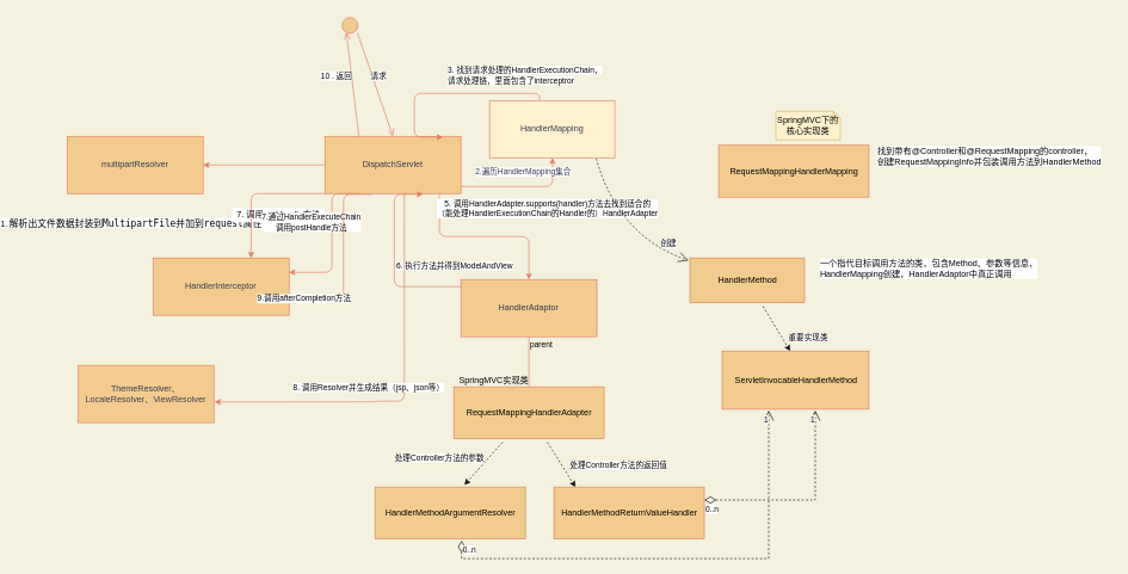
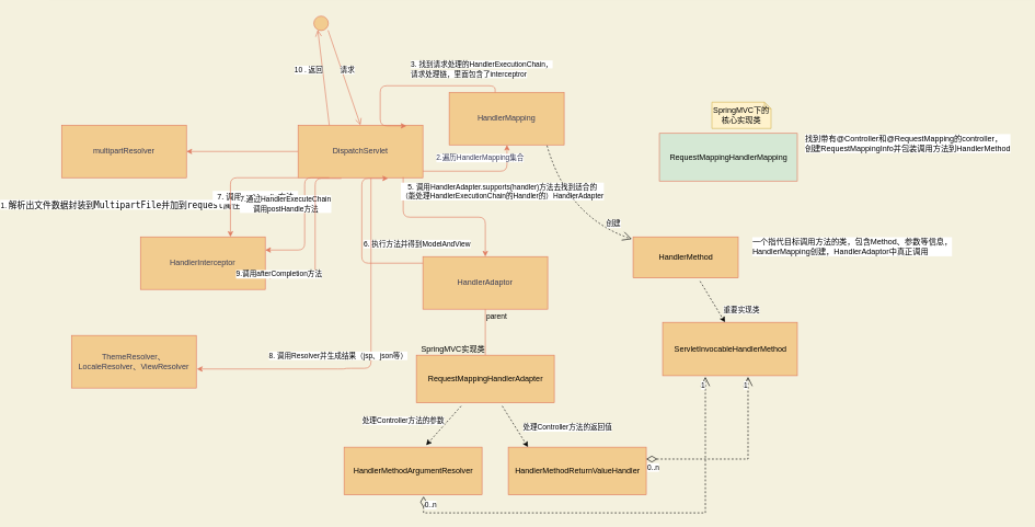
  <mxCell id="0" />
  <mxCell id="1" parent="0" />
  <mxCell id="2" value="" style="edgeStyle=orthogonalEdgeStyle;curved=0;rounded=1;sketch=0;orthogonalLoop=1;jettySize=auto;html=1;fontColor=#393C56;strokeColor=#E07A5F;fillColor=#F2CC8F;labelBackgroundColor=#F4F1DE;exitX=0;exitY=0.5;exitDx=0;exitDy=0;" parent="1" source="4" target="10" edge="1"><mxGeometry relative="1" as="geometry"><Array as="points"><mxPoint x="275" y="230" /></Array></mxGeometry></mxCell>
  <mxCell id="3" value="1.&amp;nbsp;&lt;span style=&quot;font-family: &amp;quot;dejavu sans mono&amp;quot;, monospace; font-size: 9.8pt;&quot;&gt;解析出文件数据封装到&lt;/span&gt;&lt;span style=&quot;font-size: 9.8pt; font-family: &amp;quot;jetbrains mono&amp;quot;, monospace;&quot;&gt;MultipartFile&lt;/span&gt;&lt;span style=&quot;font-family: &amp;quot;dejavu sans mono&amp;quot;, monospace; font-size: 9.8pt;&quot;&gt;并加到&lt;/span&gt;&lt;span style=&quot;font-size: 9.8pt; font-family: &amp;quot;jetbrains mono&amp;quot;, monospace;&quot;&gt;request&lt;/span&gt;&lt;span style=&quot;font-family: &amp;quot;dejavu sans mono&amp;quot;, monospace; font-size: 9.8pt;&quot;&gt;属性中&lt;/span&gt;" style="edgeLabel;html=1;align=center;verticalAlign=middle;resizable=0;points=[];fontColor=default;labelBackgroundColor=default;" parent="2" vertex="1" connectable="0"><mxGeometry x="0.25" y="2" relative="1" as="geometry"><mxPoint x="-159" y="78" as="offset" /></mxGeometry></mxCell>
  <mxCell id="4" value="DispatchServlet" style="rounded=0;whiteSpace=wrap;html=1;fillColor=#F2CC8F;strokeColor=#E07A5F;fontColor=#393C56;" parent="1" vertex="1"><mxGeometry x="380" y="190" width="190" height="80" as="geometry" /></mxCell>
  <mxCell id="5" value="" style="ellipse;html=1;shape=startState;fillColor=#F2CC8F;strokeColor=#E07A5F;fontColor=#393C56;" parent="1" vertex="1"><mxGeometry x="400" y="20" width="30" height="30" as="geometry" /></mxCell>
  <mxCell id="6" value="" style="html=1;verticalAlign=bottom;endArrow=open;endSize=8;strokeColor=#E07A5F;rounded=0;entryX=0.5;entryY=0;entryDx=0;entryDy=0;labelBackgroundColor=#F4F1DE;fontColor=#393C56;exitX=1;exitY=1;exitDx=0;exitDy=0;" parent="1" source="5" target="4" edge="1"><mxGeometry relative="1" as="geometry"><mxPoint x="435" y="170" as="targetPoint" /></mxGeometry></mxCell>
  <mxCell id="7" value="请求" style="edgeLabel;html=1;align=center;verticalAlign=middle;resizable=0;points=[];" vertex="1" connectable="0" parent="6"><mxGeometry x="-0.262" y="1" relative="1" as="geometry"><mxPoint x="10" y="7" as="offset" /></mxGeometry></mxCell>
  <mxCell id="8" value="" style="edgeStyle=orthogonalEdgeStyle;curved=0;rounded=1;sketch=0;orthogonalLoop=1;jettySize=auto;html=1;fontColor=#393C56;strokeColor=#E07A5F;fillColor=#F2CC8F;" parent="1" source="4" target="12" edge="1"><mxGeometry relative="1" as="geometry"><Array as="points"><mxPoint x="698" y="260" /></Array></mxGeometry></mxCell>
  <mxCell id="9" value="2.遍历HandlerMapping集合" style="edgeLabel;html=1;align=center;verticalAlign=middle;resizable=0;points=[];fontColor=#393C56;" parent="8" vertex="1" connectable="0"><mxGeometry x="-0.311" y="-1" relative="1" as="geometry"><mxPoint x="28" y="-22" as="offset" /></mxGeometry></mxCell>
  <mxCell id="10" value="multipartResolver" style="rounded=0;whiteSpace=wrap;html=1;fillColor=#F2CC8F;strokeColor=#E07A5F;fontColor=#393C56;" parent="1" vertex="1"><mxGeometry x="20" y="190" width="190" height="80" as="geometry" /></mxCell>
  <mxCell id="11" value="" style="edgeStyle=orthogonalEdgeStyle;curved=0;rounded=1;sketch=0;orthogonalLoop=1;jettySize=auto;html=1;fontColor=#393C56;strokeColor=#E07A5F;fillColor=#F2CC8F;exitX=0.4;exitY=0.013;exitDx=0;exitDy=0;exitPerimeter=0;entryX=0.868;entryY=0.013;entryDx=0;entryDy=0;entryPerimeter=0;" parent="1" source="12" target="4" edge="1"><mxGeometry relative="1" as="geometry"><mxPoint x="590" y="290" as="sourcePoint" /><Array as="points"><mxPoint x="680" y="130" /><mxPoint x="505" y="130" /></Array></mxGeometry></mxCell>
- <mxCell id="12" value="HandlerMapping" style="rounded=0;whiteSpace=wrap;html=1;fillColor=#fff2cc;strokeColor=#E07A5F;fontColor=#393C56;" parent="1" vertex="1"><mxGeometry x="610" y="140" width="175" height="80" as="geometry" /></mxCell>
+ <mxCell id="12" value="HandlerMapping" style="rounded=0;whiteSpace=wrap;html=1;fillColor=#F2CC8F;strokeColor=#E07A5F;fontColor=#393C56;" parent="1" vertex="1"><mxGeometry x="610" y="140" width="175" height="80" as="geometry" /></mxCell>
  <mxCell id="13" value="" style="edgeStyle=orthogonalEdgeStyle;curved=0;rounded=1;sketch=0;orthogonalLoop=1;jettySize=auto;html=1;fontColor=default;strokeColor=#E07A5F;fillColor=#F2CC8F;exitX=0.842;exitY=0.988;exitDx=0;exitDy=0;exitPerimeter=0;" parent="1" source="4" target="16" edge="1"><mxGeometry relative="1" as="geometry"><mxPoint x="390" y="710" as="sourcePoint" /><Array as="points"><mxPoint x="540" y="269" /><mxPoint x="540" y="330" /><mxPoint x="665" y="330" /></Array></mxGeometry></mxCell>
  <mxCell id="14" value="5. 调用HandlerAdapter.supports(handler)方法去找到适合的&lt;br&gt;（能处理HandlerExecutionChain的Handler的）HandlerAdapter" style="edgeLabel;align=center;verticalAlign=middle;resizable=0;points=[];fontColor=default;labelBackgroundColor=default;html=1;" parent="13" vertex="1" connectable="0"><mxGeometry x="0.25" y="-2" relative="1" as="geometry"><mxPoint x="57" y="-42" as="offset" /></mxGeometry></mxCell>
  <mxCell id="15" value="HandlerInterceptor" style="rounded=0;whiteSpace=wrap;html=1;fillColor=#F2CC8F;strokeColor=#E07A5F;fontColor=#393C56;" parent="1" vertex="1"><mxGeometry x="140" y="360" width="190" height="80" as="geometry" /></mxCell>
  <mxCell id="16" value="HandlerAdaptor" style="rounded=0;whiteSpace=wrap;html=1;fillColor=#F2CC8F;strokeColor=#E07A5F;fontColor=#393C56;" parent="1" vertex="1"><mxGeometry x="570" y="390" width="190" height="80" as="geometry" /></mxCell>
  <mxCell id="17" value="&lt;span style=&quot;font-size: 11px ; background-color: rgb(255 , 255 , 255)&quot;&gt;3. 找到请求处理的HandlerExecutionChain，&lt;br&gt;请求处理链，里面包含了interceptror&lt;/span&gt;" style="text;html=1;align=left;verticalAlign=middle;resizable=0;points=[];autosize=1;strokeColor=none;fillColor=none;fontColor=default;" parent="1" vertex="1"><mxGeometry x="550" y="90" width="250" height="30" as="geometry" /></mxCell>
  <mxCell id="18" value="7. 调用preHandle方法" style="text;html=1;align=center;verticalAlign=middle;resizable=0;points=[];autosize=1;strokeColor=none;fillColor=default;fontColor=default;" parent="1" vertex="1"><mxGeometry x="250" y="290" width="130" height="20" as="geometry" /></mxCell>
- <mxCell id="19" value="RequestMappingHandlerMapping" style="html=1;rounded=0;labelBackgroundColor=none;sketch=0;fontColor=default;strokeColor=#E07A5F;fillColor=#F2CC8F;" parent="1" vertex="1"><mxGeometry x="930" y="202.5" width="210" height="72.5" as="geometry" /></mxCell>
+ <mxCell id="19" value="RequestMappingHandlerMapping" style="html=1;rounded=0;labelBackgroundColor=none;sketch=0;fontColor=default;strokeColor=#E07A5F;fillColor=#d5e8d4;" parent="1" vertex="1"><mxGeometry x="930" y="202.5" width="210" height="72.5" as="geometry" /></mxCell>
  <mxCell id="20" value="找到带有@Controller和@RequestMapping的controller，&lt;br&gt;创建RequestMappingInfo并包装调用方法到HandlerMethod" style="text;html=1;align=left;verticalAlign=middle;resizable=0;points=[];autosize=1;strokeColor=none;fillColor=none;labelBackgroundColor=default;" vertex="1" parent="1"><mxGeometry x="1150" y="202.5" width="330" height="30" as="geometry" /></mxCell>
  <mxCell id="21" value="SpringMVC下的核心实现类" style="shape=note;whiteSpace=wrap;html=1;backgroundOutline=1;darkOpacity=0.05;labelBackgroundColor=none;size=10;fillColor=#fff2cc;strokeColor=#d6b656;" vertex="1" parent="1"><mxGeometry x="1010" y="155" width="90" height="40" as="geometry" /></mxCell>
  <mxCell id="22" value="创建" style="endArrow=open;endSize=12;dashed=1;html=1;sourcePerimeterSpacing=5;targetPerimeterSpacing=2;curved=1;exitX=0.851;exitY=1.013;exitDx=0;exitDy=0;exitPerimeter=0;" edge="1" parent="1" source="12" target="25"><mxGeometry x="0.686" y="13" width="160" relative="1" as="geometry"><mxPoint x="530" y="510" as="sourcePoint" /><mxPoint x="690" y="510" as="targetPoint" /><Array as="points"><mxPoint x="790" y="330" /></Array><mxPoint as="offset" /></mxGeometry></mxCell>
  <mxCell id="23" style="edgeStyle=none;rounded=0;orthogonalLoop=1;jettySize=auto;html=1;entryX=0.463;entryY=0;entryDx=0;entryDy=0;entryPerimeter=0;dashed=1;sourcePerimeterSpacing=5;targetPerimeterSpacing=2;" edge="1" parent="1" source="25" target="27"><mxGeometry relative="1" as="geometry" /></mxCell>
  <mxCell id="24" value="重要实现类" style="edgeLabel;html=1;align=center;verticalAlign=middle;resizable=0;points=[];" vertex="1" connectable="0" parent="23"><mxGeometry x="0.274" y="-1" relative="1" as="geometry"><mxPoint x="39" y="2" as="offset" /></mxGeometry></mxCell>
  <mxCell id="25" value="HandlerMethod" style="html=1;rounded=0;labelBackgroundColor=none;sketch=0;fontColor=default;strokeColor=#E07A5F;fillColor=#F2CC8F;" vertex="1" parent="1"><mxGeometry x="890" y="360" width="160" height="62.5" as="geometry" /></mxCell>
  <mxCell id="26" value="一个指代目标调用方法的类，包含Method、参数等信息，&lt;br&gt;HandlerMapping创建，HandlerAdaptor中真正调用" style="text;html=1;align=left;verticalAlign=middle;resizable=0;points=[];autosize=1;strokeColor=none;fillColor=none;labelBackgroundColor=default;" vertex="1" parent="1"><mxGeometry x="1070" y="360" width="320" height="30" as="geometry" /></mxCell>
  <mxCell id="27" value="ServletInvocableHandlerMethod" style="html=1;rounded=0;labelBackgroundColor=none;sketch=0;fontColor=default;strokeColor=#E07A5F;fillColor=#F2CC8F;" vertex="1" parent="1"><mxGeometry x="935" y="490" width="205" height="81.25" as="geometry" /></mxCell>
  <mxCell id="28" value="" style="edgeStyle=orthogonalEdgeStyle;curved=0;rounded=1;sketch=0;orthogonalLoop=1;jettySize=auto;html=1;fontColor=#393C56;strokeColor=#E07A5F;fillColor=#F2CC8F;labelBackgroundColor=#F4F1DE;" edge="1" parent="1" source="4" target="15"><mxGeometry relative="1" as="geometry"><mxPoint x="350" y="240" as="sourcePoint" /><mxPoint x="140" y="240" as="targetPoint" /><Array as="points"><mxPoint x="277" y="270" /></Array></mxGeometry></mxCell>
  <mxCell id="29" value="" style="edgeStyle=orthogonalEdgeStyle;curved=0;rounded=1;sketch=0;orthogonalLoop=1;jettySize=auto;html=1;fontColor=#393C56;strokeColor=#E07A5F;fillColor=#F2CC8F;labelBackgroundColor=#F4F1DE;entryX=1;entryY=0.25;entryDx=0;entryDy=0;exitX=0.25;exitY=1;exitDx=0;exitDy=0;" edge="1" parent="1" source="4" target="15"><mxGeometry relative="1" as="geometry"><mxPoint x="350" y="280" as="sourcePoint" /><mxPoint x="287" y="370" as="targetPoint" /><Array as="points"><mxPoint x="390" y="270" /><mxPoint x="390" y="380" /></Array></mxGeometry></mxCell>
  <mxCell id="30" value="7.通过HandlerExecuteChain&lt;br&gt;调用postHandle方法" style="edgeLabel;html=1;align=center;verticalAlign=middle;resizable=0;points=[];" vertex="1" connectable="0" parent="29"><mxGeometry x="-0.206" relative="1" as="geometry"><mxPoint x="-30" y="-5" as="offset" /></mxGeometry></mxCell>
  <mxCell id="31" value="" style="edgeStyle=orthogonalEdgeStyle;curved=0;rounded=1;sketch=0;orthogonalLoop=1;jettySize=auto;html=1;fontColor=#393C56;strokeColor=#E07A5F;fillColor=#F2CC8F;labelBackgroundColor=#F4F1DE;entryX=0.721;entryY=1.013;entryDx=0;entryDy=0;entryPerimeter=0;" edge="1" parent="1" source="16" target="4"><mxGeometry relative="1" as="geometry"><mxPoint x="620" y="540.13" as="sourcePoint" /><mxPoint x="410" y="540.13" as="targetPoint" /><Array as="points"><mxPoint x="477" y="400" /></Array></mxGeometry></mxCell>
  <mxCell id="32" value="6. 执行方法并得到ModelAndView" style="edgeLabel;html=1;align=center;verticalAlign=middle;resizable=0;points=[];" vertex="1" connectable="0" parent="31"><mxGeometry x="-0.486" y="-1" relative="1" as="geometry"><mxPoint x="57" y="-29" as="offset" /></mxGeometry></mxCell>
  <mxCell id="33" value="" style="endArrow=none;html=1;edgeStyle=orthogonalEdgeStyle;rounded=1;sketch=0;fontColor=default;strokeColor=#E07A5F;fillColor=#F2CC8F;curved=0;labelBackgroundColor=default;" edge="1" parent="1" source="16" target="38"><mxGeometry relative="1" as="geometry"><mxPoint x="602.5" y="522.5" as="sourcePoint" /><mxPoint x="665" y="560" as="targetPoint" /></mxGeometry></mxCell>
  <mxCell id="34" value="parent" style="edgeLabel;resizable=0;html=1;align=left;verticalAlign=bottom;rounded=0;labelBackgroundColor=none;sketch=0;fontColor=default;strokeColor=#E07A5F;fillColor=#F2CC8F;" connectable="0" vertex="1" parent="33"><mxGeometry x="-1" relative="1" as="geometry"><mxPoint y="20" as="offset" /></mxGeometry></mxCell>
  <mxCell id="35" value="&lt;span style=&quot;font-size: 12px ; text-align: center&quot;&gt;SpringMVC实现类&lt;/span&gt;" style="edgeLabel;resizable=0;html=1;align=right;verticalAlign=bottom;rounded=0;labelBackgroundColor=none;sketch=0;fontColor=default;strokeColor=#E07A5F;fillColor=#F2CC8F;" connectable="0" vertex="1" parent="33"><mxGeometry x="1" relative="1" as="geometry" /></mxCell>
  <mxCell id="36" style="orthogonalLoop=1;jettySize=auto;html=1;dashed=1;sourcePerimeterSpacing=5;targetPerimeterSpacing=2;rounded=0;entryX=0.595;entryY=-0.041;entryDx=0;entryDy=0;entryPerimeter=0;" edge="1" parent="1" source="38" target="41"><mxGeometry relative="1" as="geometry"><mxPoint x="580" y="690" as="targetPoint" /></mxGeometry></mxCell>
  <mxCell id="37" value="处理Controller方法的参数" style="edgeLabel;html=1;align=center;verticalAlign=middle;resizable=0;points=[];" vertex="1" connectable="0" parent="36"><mxGeometry x="-0.441" y="-2" relative="1" as="geometry"><mxPoint x="-72" y="7" as="offset" /></mxGeometry></mxCell>
  <mxCell id="38" value="RequestMappingHandlerAdapter" style="html=1;rounded=0;labelBackgroundColor=none;sketch=0;fontColor=default;strokeColor=#E07A5F;fillColor=#F2CC8F;" vertex="1" parent="1"><mxGeometry x="560" y="540" width="210" height="72.5" as="geometry" /></mxCell>
  <mxCell id="39" style="orthogonalLoop=1;jettySize=auto;html=1;dashed=1;sourcePerimeterSpacing=5;targetPerimeterSpacing=2;rounded=0;" edge="1" parent="1" source="38"><mxGeometry relative="1" as="geometry"><mxPoint x="730" y="680" as="targetPoint" /><mxPoint x="642.95" y="627.5" as="sourcePoint" /></mxGeometry></mxCell>
  <mxCell id="40" value="处理Controller方法的返回值" style="edgeLabel;html=1;align=center;verticalAlign=middle;resizable=0;points=[];" vertex="1" connectable="0" parent="39"><mxGeometry x="-0.561" y="4" relative="1" as="geometry"><mxPoint x="87" y="21" as="offset" /></mxGeometry></mxCell>
  <mxCell id="41" value="HandlerMethodArgumentResolver" style="html=1;rounded=0;labelBackgroundColor=none;sketch=0;fontColor=default;strokeColor=#E07A5F;fillColor=#F2CC8F;" vertex="1" parent="1"><mxGeometry x="450" y="680" width="210" height="72.5" as="geometry" /></mxCell>
  <mxCell id="42" value="HandlerMethodReturnValueHandler" style="html=1;rounded=0;labelBackgroundColor=none;sketch=0;fontColor=default;strokeColor=#E07A5F;fillColor=#F2CC8F;" vertex="1" parent="1"><mxGeometry x="700" y="680" width="210" height="72.5" as="geometry" /></mxCell>
  <mxCell id="43" value="" style="endArrow=open;html=1;endSize=12;startArrow=diamondThin;startSize=14;startFill=0;edgeStyle=orthogonalEdgeStyle;rounded=0;dashed=1;sourcePerimeterSpacing=5;targetPerimeterSpacing=2;entryX=0.317;entryY=1.022;entryDx=0;entryDy=0;exitX=0.576;exitY=1.034;exitDx=0;exitDy=0;exitPerimeter=0;entryPerimeter=0;" edge="1" parent="1" source="41" target="27"><mxGeometry relative="1" as="geometry"><mxPoint x="990" y="580" as="sourcePoint" /><mxPoint x="1150" y="640" as="targetPoint" /><Array as="points"><mxPoint x="571" y="780" /><mxPoint x="1000" y="780" /></Array></mxGeometry></mxCell>
  <mxCell id="44" value="0..n" style="edgeLabel;resizable=0;html=1;align=left;verticalAlign=top;labelBackgroundColor=default;" connectable="0" vertex="1" parent="43"><mxGeometry x="-1" relative="1" as="geometry" /></mxCell>
  <mxCell id="45" value="1" style="edgeLabel;resizable=0;html=1;align=right;verticalAlign=top;labelBackgroundColor=default;" connectable="0" vertex="1" parent="43"><mxGeometry x="1" relative="1" as="geometry" /></mxCell>
  <mxCell id="46" value="" style="endArrow=open;html=1;endSize=12;startArrow=diamondThin;startSize=14;startFill=0;edgeStyle=orthogonalEdgeStyle;rounded=0;dashed=1;sourcePerimeterSpacing=5;targetPerimeterSpacing=2;entryX=0.634;entryY=1.022;entryDx=0;entryDy=0;entryPerimeter=0;exitX=1;exitY=0.25;exitDx=0;exitDy=0;" edge="1" parent="1" source="42" target="27"><mxGeometry relative="1" as="geometry"><mxPoint x="1092.5" y="569.5" as="sourcePoint" /><mxPoint x="710" y="742" as="targetPoint" /><Array as="points"><mxPoint x="1065" y="698" /></Array></mxGeometry></mxCell>
  <mxCell id="47" value="0..n" style="edgeLabel;resizable=0;html=1;align=left;verticalAlign=top;labelBackgroundColor=default;" connectable="0" vertex="1" parent="46"><mxGeometry x="-1" relative="1" as="geometry" /></mxCell>
  <mxCell id="48" value="1" style="edgeLabel;resizable=0;html=1;align=right;verticalAlign=top;labelBackgroundColor=default;" connectable="0" vertex="1" parent="46"><mxGeometry x="1" relative="1" as="geometry" /></mxCell>
  <mxCell id="49" value="" style="edgeStyle=orthogonalEdgeStyle;curved=0;rounded=1;sketch=0;orthogonalLoop=1;jettySize=auto;html=1;fontColor=#393C56;strokeColor=#E07A5F;fillColor=#F2CC8F;labelBackgroundColor=#F4F1DE;entryX=1;entryY=0.75;entryDx=0;entryDy=0;exitX=0.347;exitY=1.013;exitDx=0;exitDy=0;exitPerimeter=0;" edge="1" parent="1" source="4" target="15"><mxGeometry relative="1" as="geometry"><mxPoint x="427.5" y="360" as="sourcePoint" /><mxPoint x="370" y="470" as="targetPoint" /><Array as="points"><mxPoint x="406" y="420" /></Array></mxGeometry></mxCell>
  <mxCell id="50" value="9.调用afterCompletion方法" style="edgeLabel;html=1;align=center;verticalAlign=middle;resizable=0;points=[];" vertex="1" connectable="0" parent="49"><mxGeometry x="-0.206" relative="1" as="geometry"><mxPoint x="-56" y="80" as="offset" /></mxGeometry></mxCell>
  <mxCell id="51" value="" style="edgeStyle=orthogonalEdgeStyle;curved=0;rounded=1;sketch=0;orthogonalLoop=1;jettySize=auto;html=1;fontColor=#393C56;strokeColor=#E07A5F;fillColor=#F2CC8F;labelBackgroundColor=#F4F1DE;exitX=0.584;exitY=1.013;exitDx=0;exitDy=0;exitPerimeter=0;entryX=1.005;entryY=0.638;entryDx=0;entryDy=0;entryPerimeter=0;" edge="1" parent="1" source="4" target="53"><mxGeometry relative="1" as="geometry"><mxPoint x="430" y="560" as="sourcePoint" /><mxPoint x="220" y="560" as="targetPoint" /><Array as="points"><mxPoint x="451" y="560" /></Array></mxGeometry></mxCell>
  <mxCell id="52" value="8. 调用Resolver并生成结果（jsp、json等）" style="edgeLabel;html=1;align=center;verticalAlign=middle;resizable=0;points=[];fontColor=default;labelBackgroundColor=default;" vertex="1" connectable="0" parent="51"><mxGeometry x="0.25" y="2" relative="1" as="geometry"><mxPoint x="7" y="-23" as="offset" /></mxGeometry></mxCell>
  <mxCell id="53" value="ThemeResolver、LocaleResolver、ViewResolver" style="rounded=0;whiteSpace=wrap;html=1;fillColor=#F2CC8F;strokeColor=#E07A5F;fontColor=#393C56;" vertex="1" parent="1"><mxGeometry x="35" y="510" width="190" height="80" as="geometry" /></mxCell>
  <mxCell id="54" value="" style="html=1;verticalAlign=bottom;endArrow=open;endSize=8;strokeColor=#E07A5F;labelBackgroundColor=#F4F1DE;fontColor=#393C56;exitX=0.25;exitY=0;exitDx=0;exitDy=0;rounded=0;" edge="1" parent="1" source="4"><mxGeometry relative="1" as="geometry"><mxPoint x="410" y="45" as="targetPoint" /><mxPoint x="445" y="70" as="sourcePoint" /></mxGeometry></mxCell>
  <mxCell id="55" value="10 . 返回" style="edgeLabel;html=1;align=center;verticalAlign=middle;resizable=0;points=[];" vertex="1" connectable="0" parent="54"><mxGeometry x="-0.262" y="1" relative="1" as="geometry"><mxPoint x="-25" y="-31" as="offset" /></mxGeometry></mxCell>
